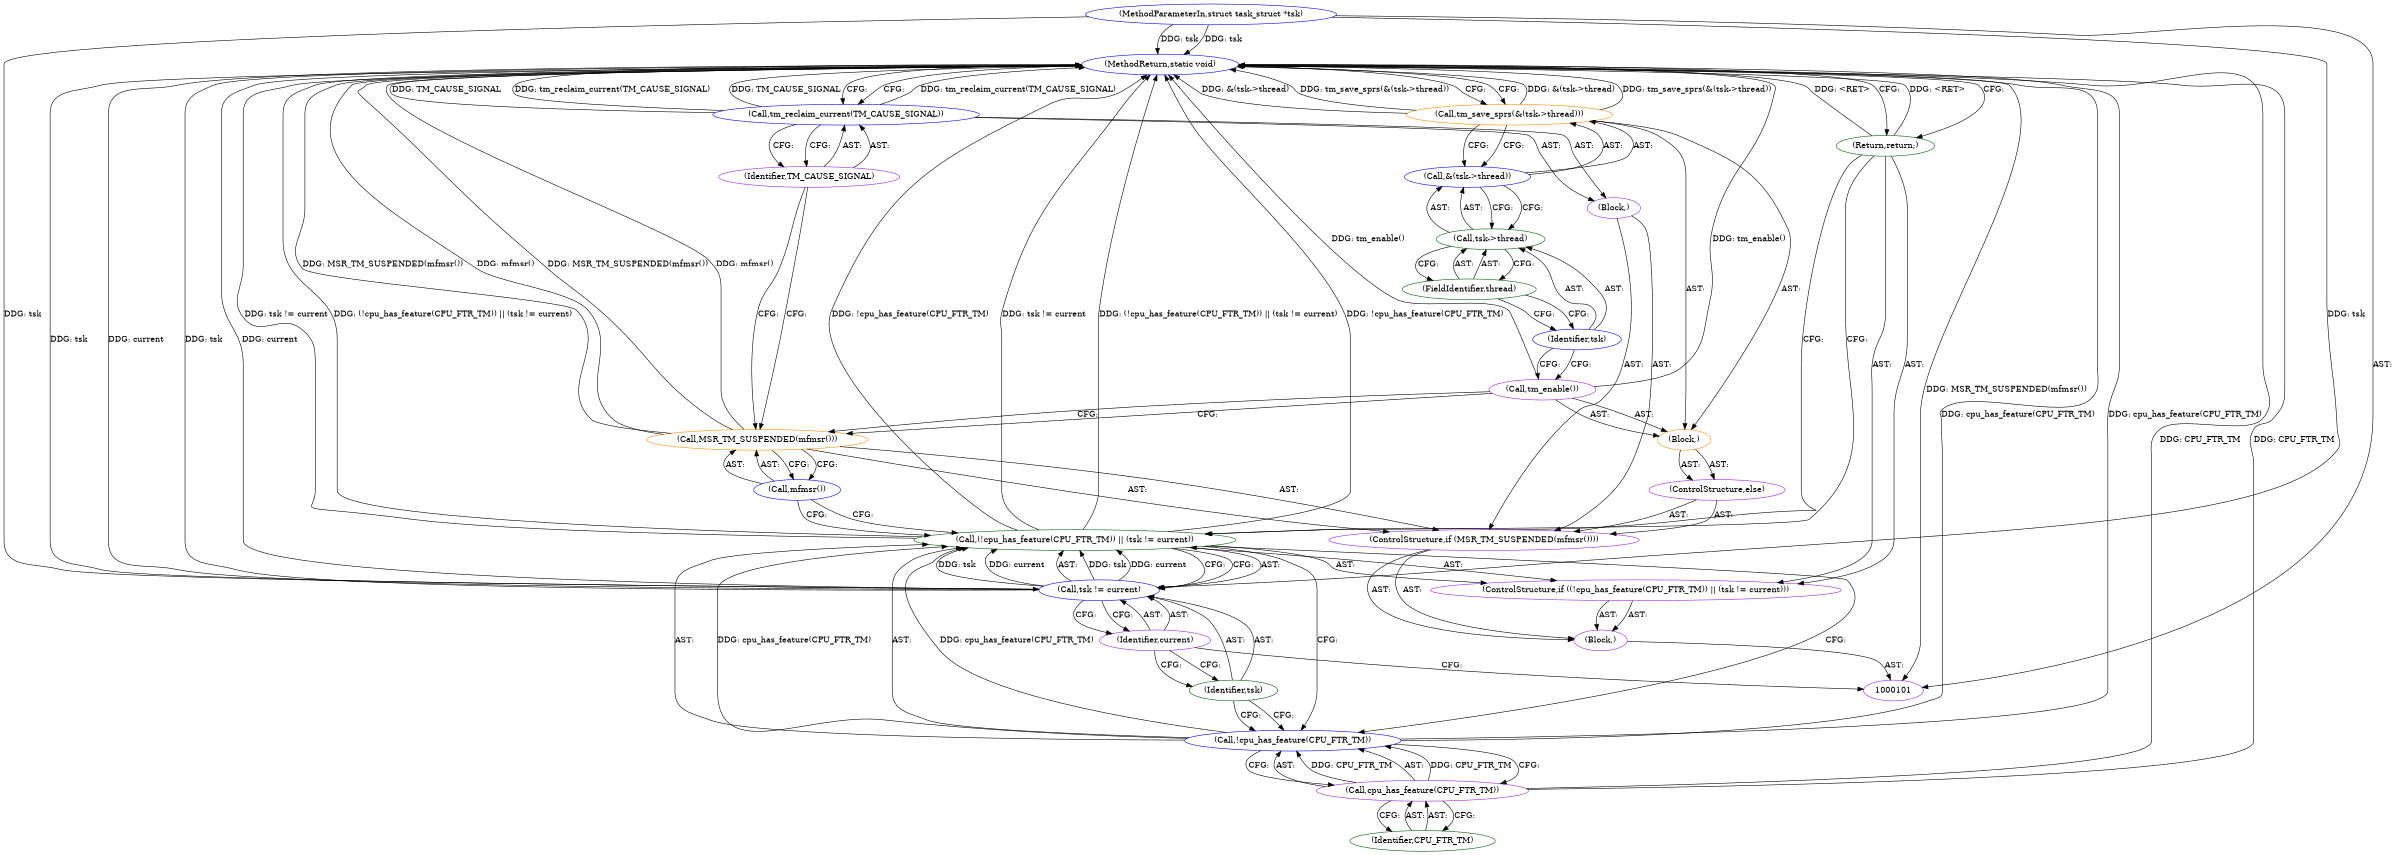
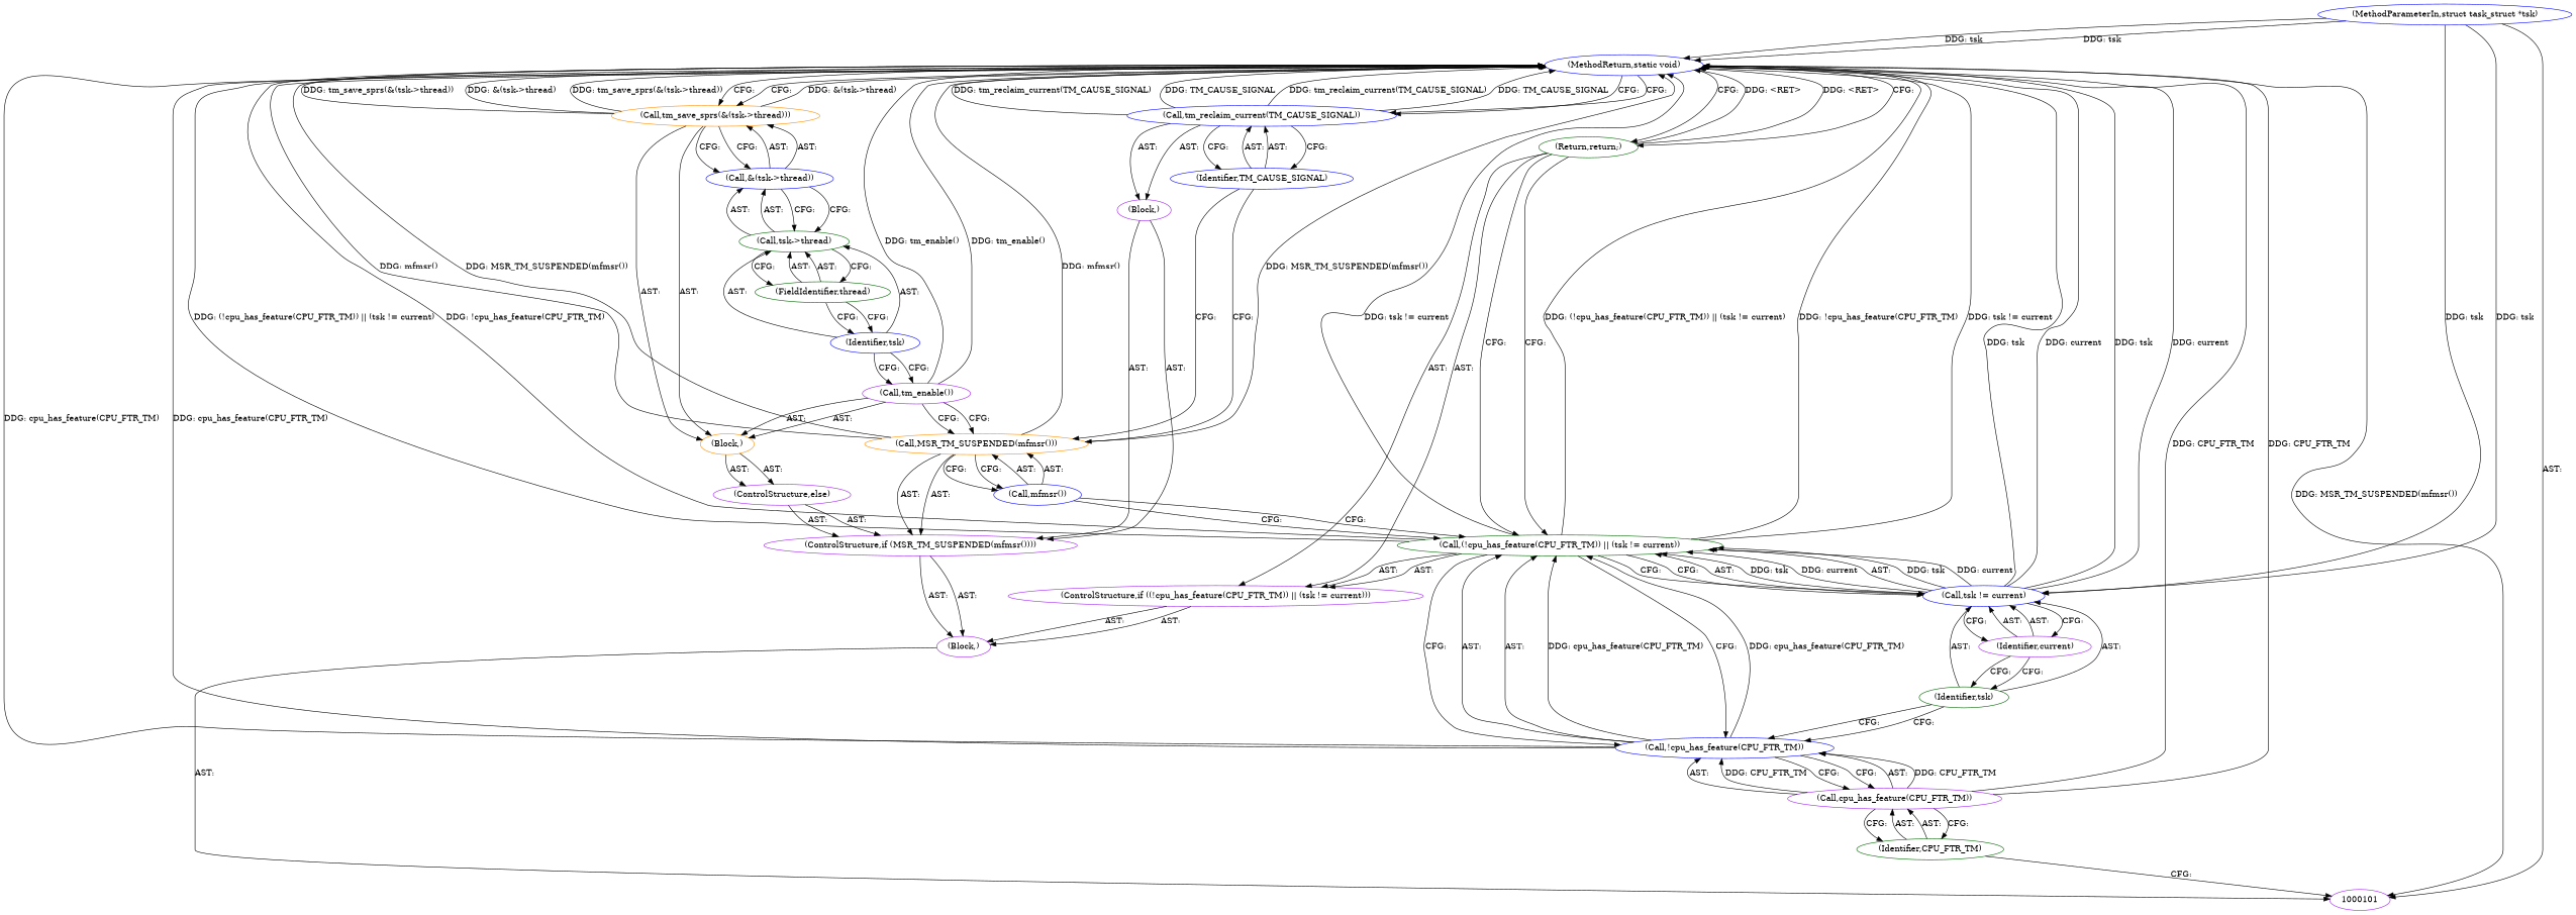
  digraph {
    node [color=blue]
    n1 [label="(MethodReturn,static void)"]
    n2 [color=darkgreen label="(Return,return;)"]
    n3 [label="(Call,tm_reclaim_current(TM_CAUSE_SIGNAL))"]
    n4 [color=darkorange label="(Call,tm_save_sprs(&(tsk->thread)))"]
    1000101 [color=purple]
    n6 [color=purple label="(ControlStructure,if ((!cpu_has_feature(CPU_FTR_TM)) || (tsk != current)))"]
    n7 [color=darkgreen label="(Call,(!cpu_has_feature(CPU_FTR_TM)) || (tsk != current))"]
    n8 [color=purple label="(Block,)"]
-   n9 [color=purple label="(Identifier,TM_CAUSE_SIGNAL)"]
+   n9 [label="(Identifier,TM_CAUSE_SIGNAL)"]
    n10 [color=darkorange label="(Block,)"]
    n11 [label="(Call,&(tsk->thread))"]
    n12 [label="(MethodParameterIn,struct task_struct *tsk)"]
    n13 [label="(Call,tsk != current)"]
    n14 [color=purple label="(Identifier,current)"]
    n15 [color=purple label="(Block,)"]
    n16 [color=darkgreen label="(Identifier,CPU_FTR_TM)"]
    n17 [color=purple label="(Call,cpu_has_feature(CPU_FTR_TM))"]
    n18 [label="(Call,!cpu_has_feature(CPU_FTR_TM))"]
    n19 [color=darkgreen label="(Identifier,tsk)"]
    n20 [color=purple label="(ControlStructure,if (MSR_TM_SUSPENDED(mfmsr())))"]
    n21 [label="(Call,mfmsr())"]
    n22 [color=darkorange label="(Call,MSR_TM_SUSPENDED(mfmsr()))"]
    n23 [color=purple label="(ControlStructure,else)"]
    n24 [color=purple label="(Call,tm_enable())"]
    n25 [color=darkgreen label="(Call,tsk->thread)"]
    n26 [color=darkgreen label="(FieldIdentifier,thread)"]
    n27 [label="(Identifier,tsk)"]
    n1 -> n2 [label="CFG: "]
    n1 -> n2 [label="CFG: "]
    n1 -> n3 [label="CFG: "]
    n1 -> n3 [label="CFG: "]
    n1 -> n4 [label="CFG: "]
    n1 -> n4 [label="CFG: "]
    n1 -> 1000101 [label="DDG: MSR_TM_SUSPENDED(mfmsr())"]
    n2 -> n1 [label="DDG: <RET>"]
    n2 -> n1 [label="DDG: <RET>"]
    n2 -> n6 [label="AST: "]
    n2 -> n6 [label="AST: "]
    n2 -> n7 [label="CFG: "]
    n2 -> n7 [label="CFG: "]
    n3 -> n1 [label="DDG: tm_reclaim_current(TM_CAUSE_SIGNAL)"]
    n3 -> n1 [label="DDG: TM_CAUSE_SIGNAL"]
    n3 -> n1 [label="DDG: tm_reclaim_current(TM_CAUSE_SIGNAL)"]
    n3 -> n1 [label="DDG: TM_CAUSE_SIGNAL"]
    n3 -> n8 [label="AST: "]
    n3 -> n8 [label="AST: "]
    n3 -> n9 [label="CFG: "]
    n3 -> n9 [label="CFG: "]
    n4 -> n1 [label="DDG: &(tsk->thread)"]
    n4 -> n1 [label="DDG: tm_save_sprs(&(tsk->thread))"]
    n4 -> n1 [label="DDG: &(tsk->thread)"]
    n4 -> n1 [label="DDG: tm_save_sprs(&(tsk->thread))"]
    n4 -> n10 [label="AST: "]
    n4 -> n10 [label="AST: "]
    n4 -> n11 [label="CFG: "]
    n4 -> n11 [label="CFG: "]
    n6 -> n15 [label="AST: "]
    n6 -> n15 [label="AST: "]
    n7 -> n1 [label="DDG: (!cpu_has_feature(CPU_FTR_TM)) || (tsk != current)"]
    n7 -> n1 [label="DDG: !cpu_has_feature(CPU_FTR_TM)"]
    n7 -> n1 [label="DDG: tsk != current"]
    n7 -> n1 [label="DDG: (!cpu_has_feature(CPU_FTR_TM)) || (tsk != current)"]
    n7 -> n1 [label="DDG: !cpu_has_feature(CPU_FTR_TM)"]
    n7 -> n1 [label="DDG: tsk != current"]
    n7 -> n6 [label="AST: "]
    n7 -> n6 [label="AST: "]
    n7 -> n13 [label="CFG: "]
    n7 -> n13 [label="CFG: "]
    n7 -> n18 [label="CFG: "]
    n7 -> n18 [label="CFG: "]
    n8 -> n20 [label="AST: "]
    n8 -> n20 [label="AST: "]
    n9 -> n3 [label="AST: "]
    n9 -> n3 [label="AST: "]
    n9 -> n22 [label="CFG: "]
    n9 -> n22 [label="CFG: "]
    n10 -> n23 [label="AST: "]
    n10 -> n23 [label="AST: "]
    n11 -> n4 [label="AST: "]
    n11 -> n4 [label="AST: "]
    n11 -> n25 [label="CFG: "]
    n11 -> n25 [label="CFG: "]
    n12 -> n1 [label="DDG: tsk"]
    n12 -> n1 [label="DDG: tsk"]
    n12 -> 1000101 [label="AST: "]
    n12 -> n13 [label="DDG: tsk"]
    n12 -> n13 [label="DDG: tsk"]
    n13 -> n1 [label="DDG: tsk"]
    n13 -> n1 [label="DDG: current"]
    n13 -> n1 [label="DDG: tsk"]
    n13 -> n1 [label="DDG: current"]
    n13 -> n7 [label="AST: "]
    n13 -> n7 [label="DDG: tsk"]
    n13 -> n7 [label="DDG: current"]
    n13 -> n7 [label="AST: "]
    n13 -> n7 [label="DDG: tsk"]
    n13 -> n7 [label="DDG: current"]
    n13 -> n14 [label="CFG: "]
    n13 -> n14 [label="CFG: "]
    n14 -> n13 [label="AST: "]
    n14 -> n13 [label="AST: "]
    n14 -> n19 [label="CFG: "]
    n14 -> n19 [label="CFG: "]
    n15 -> 1000101 [label="AST: "]
-   n14 -> 1000101 [label="CFG: "]
+   n16 -> 1000101 [label="CFG: "]
    n16 -> n17 [label="AST: "]
    n16 -> n17 [label="AST: "]
    n17 -> n1 [label="DDG: CPU_FTR_TM"]
    n17 -> n1 [label="DDG: CPU_FTR_TM"]
    n17 -> n16 [label="CFG: "]
    n17 -> n16 [label="CFG: "]
    n17 -> n18 [label="AST: "]
    n17 -> n18 [label="DDG: CPU_FTR_TM"]
    n17 -> n18 [label="AST: "]
    n17 -> n18 [label="DDG: CPU_FTR_TM"]
    n18 -> n1 [label="DDG: cpu_has_feature(CPU_FTR_TM)"]
    n18 -> n1 [label="DDG: cpu_has_feature(CPU_FTR_TM)"]
    n18 -> n7 [label="AST: "]
    n18 -> n7 [label="DDG: cpu_has_feature(CPU_FTR_TM)"]
    n18 -> n7 [label="AST: "]
    n18 -> n7 [label="DDG: cpu_has_feature(CPU_FTR_TM)"]
    n18 -> n17 [label="CFG: "]
    n18 -> n17 [label="CFG: "]
    n19 -> n13 [label="AST: "]
    n19 -> n13 [label="AST: "]
    n19 -> n18 [label="CFG: "]
    n19 -> n18 [label="CFG: "]
    n20 -> n15 [label="AST: "]
    n20 -> n15 [label="AST: "]
    n21 -> n7 [label="CFG: "]
    n21 -> n7 [label="CFG: "]
    n21 -> n22 [label="AST: "]
    n21 -> n22 [label="AST: "]
    n22 -> n1 [label="DDG: MSR_TM_SUSPENDED(mfmsr())"]
    n22 -> n1 [label="DDG: mfmsr()"]
    n22 -> n1 [label="DDG: MSR_TM_SUSPENDED(mfmsr())"]
    n22 -> n1 [label="DDG: mfmsr()"]
    n22 -> n20 [label="AST: "]
    n22 -> n20 [label="AST: "]
    n22 -> n21 [label="CFG: "]
    n22 -> n21 [label="CFG: "]
    n23 -> n20 [label="AST: "]
    n23 -> n20 [label="AST: "]
    n24 -> n1 [label="DDG: tm_enable()"]
    n24 -> n1 [label="DDG: tm_enable()"]
    n24 -> n10 [label="AST: "]
    n24 -> n10 [label="AST: "]
    n24 -> n22 [label="CFG: "]
    n24 -> n22 [label="CFG: "]
    n25 -> n11 [label="AST: "]
    n25 -> n11 [label="AST: "]
    n25 -> n26 [label="CFG: "]
    n25 -> n26 [label="CFG: "]
    n26 -> n25 [label="AST: "]
    n26 -> n25 [label="AST: "]
    n26 -> n27 [label="CFG: "]
    n26 -> n27 [label="CFG: "]
    n27 -> n24 [label="CFG: "]
    n27 -> n24 [label="CFG: "]
    n27 -> n25 [label="AST: "]
    n27 -> n25 [label="AST: "]
  }
